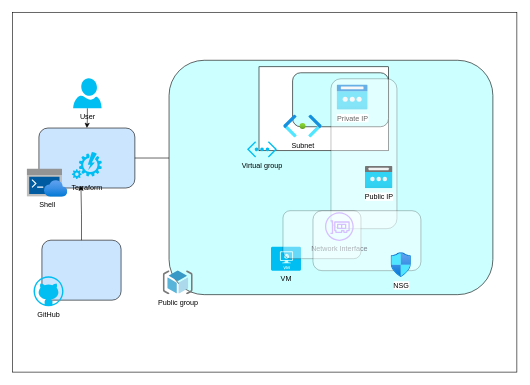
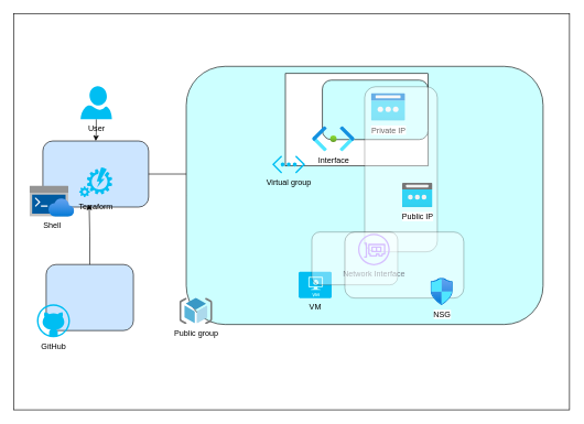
  <mxCell id="0" />
  <mxCell id="1" parent="0" />
  <mxCell id="2" value="" style="rounded=0;whiteSpace=wrap;html=1;" vertex="1" parent="1"><mxGeometry x="20" y="20" width="841" height="600" as="geometry" /></mxCell>
  <mxCell id="3" style="edgeStyle=orthogonalEdgeStyle;rounded=0;orthogonalLoop=1;jettySize=auto;html=1;entryX=0.5;entryY=0;entryDx=0;entryDy=0;" edge="1" parent="1" source="4" target="6"><mxGeometry relative="1" as="geometry" /></mxCell>
  <mxCell id="4" value="User" style="verticalLabelPosition=bottom;html=1;verticalAlign=top;align=center;strokeColor=none;fillColor=#00BEF2;shape=mxgraph.azure.user;" vertex="1" parent="1"><mxGeometry x="121" y="130" width="47.5" height="50" as="geometry" /></mxCell>
  <mxCell id="5" value="" style="group" vertex="1" connectable="0" parent="1"><mxGeometry x="44" y="213" width="180" height="115" as="geometry" /></mxCell>
  <mxCell id="6" value="" style="rounded=1;whiteSpace=wrap;html=1;fillColor=#CCE5FF;" vertex="1" parent="5"><mxGeometry x="20" width="160" height="100" as="geometry" /></mxCell>
  <mxCell id="7" value="Shell" style="image;aspect=fixed;html=1;points=[];align=center;fontSize=12;image=img/lib/azure2/other/Azure_Cloud_Shell.svg;" vertex="1" parent="5"><mxGeometry y="67.8" width="68" height="47.2" as="geometry" /></mxCell>
  <mxCell id="8" value="Terraform" style="verticalLabelPosition=bottom;html=1;verticalAlign=top;align=center;strokeColor=none;fillColor=#00BEF2;shape=mxgraph.azure.automation;pointerEvents=1;" vertex="1" parent="5"><mxGeometry x="75" y="40" width="50" height="45" as="geometry" /></mxCell>
  <mxCell id="9" value="" style="group" vertex="1" connectable="0" parent="1"><mxGeometry x="55" y="400" width="146" height="110" as="geometry" /></mxCell>
  <mxCell id="10" value="" style="rounded=1;whiteSpace=wrap;html=1;fillColor=#CCE5FF;" vertex="1" parent="9"><mxGeometry x="14" width="132" height="100" as="geometry" /></mxCell>
  <mxCell id="11" value="GitHub" style="verticalLabelPosition=bottom;html=1;verticalAlign=top;align=center;strokeColor=none;fillColor=#00BEF2;shape=mxgraph.azure.github_code;pointerEvents=1;" vertex="1" parent="9"><mxGeometry y="60" width="50" height="50" as="geometry" /></mxCell>
  <mxCell id="12" style="edgeStyle=orthogonalEdgeStyle;rounded=0;orthogonalLoop=1;jettySize=auto;html=1;entryX=0.438;entryY=0.96;entryDx=0;entryDy=0;entryPerimeter=0;" edge="1" parent="1" source="10" target="6"><mxGeometry relative="1" as="geometry" /></mxCell>
  <mxCell id="13" style="edgeStyle=orthogonalEdgeStyle;rounded=0;orthogonalLoop=1;jettySize=auto;html=1;entryX=0;entryY=0.5;entryDx=0;entryDy=0;" edge="1" parent="1" source="6" target="15"><mxGeometry relative="1" as="geometry"><Array as="points"><mxPoint x="311" y="263" /><mxPoint x="311" y="350" /><mxPoint x="361" y="350" /></Array></mxGeometry></mxCell>
  <mxCell id="14" value="" style="group" vertex="1" connectable="0" parent="1"><mxGeometry x="271" y="100" width="550" height="390.84" as="geometry" /></mxCell>
  <mxCell id="15" value="" style="rounded=1;whiteSpace=wrap;html=1;fillColor=#CCFFFF;" vertex="1" parent="14"><mxGeometry x="10" width="540" height="390.84" as="geometry" /></mxCell>
  <mxCell id="16" value="Public group" style="image;sketch=0;aspect=fixed;html=1;points=[];align=center;fontSize=12;image=img/lib/mscae/ResourceGroup.svg;" vertex="1" parent="14"><mxGeometry y="350.84" width="50" height="40" as="geometry" /></mxCell>
  <mxCell id="17" value="" style="group" vertex="1" connectable="0" parent="14"><mxGeometry x="140" y="10.84" width="236" height="151.5" as="geometry" /></mxCell>
  <mxCell id="18" value="" style="rounded=0;whiteSpace=wrap;html=1;" vertex="1" parent="17"><mxGeometry x="20" width="216" height="140" as="geometry" /></mxCell>
  <mxCell id="19" value="Virtual group" style="verticalLabelPosition=bottom;html=1;verticalAlign=top;align=center;strokeColor=none;fillColor=#00BEF2;shape=mxgraph.azure.virtual_network;pointerEvents=1;" vertex="1" parent="17"><mxGeometry y="124" width="50" height="27.5" as="geometry" /></mxCell>
  <mxCell id="20" value="" style="rounded=1;whiteSpace=wrap;html=1;fillColor=#CCFFFF;" vertex="1" parent="17"><mxGeometry x="76" y="10" width="160" height="90" as="geometry" /></mxCell>
- <mxCell id="21" value="Subnet" style="image;aspect=fixed;html=1;points=[];align=center;fontSize=12;image=img/lib/azure2/networking/Subnet.svg;" vertex="1" parent="17"><mxGeometry x="61" y="80" width="64" height="38.32" as="geometry" /></mxCell>
+ <mxCell id="21" value="Interface" style="image;aspect=fixed;html=1;points=[];align=center;fontSize=12;image=img/lib/azure2/networking/Subnet.svg;" vertex="1" parent="17"><mxGeometry x="61" y="80" width="64" height="38.32" as="geometry" /></mxCell>
  <mxCell id="22" value="Private IP" style="image;aspect=fixed;html=1;points=[];align=center;fontSize=12;image=img/lib/azure2/networking/Public_IP_Addresses_Classic.svg;" vertex="1" parent="17"><mxGeometry x="150" y="30" width="51.69" height="42" as="geometry" /></mxCell>
  <mxCell id="23" value="" style="rounded=1;whiteSpace=wrap;html=1;gradientColor=none;opacity=40;" vertex="1" parent="14"><mxGeometry x="280" y="30.84" width="110" height="250" as="geometry" /></mxCell>
  <mxCell id="24" value="Network Interface&lt;div&gt;&lt;br&gt;&lt;/div&gt;" style="sketch=0;outlineConnect=0;fontColor=#232F3E;gradientColor=none;fillColor=#8C4FFF;strokeColor=none;dashed=0;verticalLabelPosition=bottom;verticalAlign=top;align=center;html=1;fontSize=12;fontStyle=0;aspect=fixed;pointerEvents=1;shape=mxgraph.aws4.elastic_network_interface;" vertex="1" parent="14"><mxGeometry x="270" y="253.34" width="48" height="48" as="geometry" /></mxCell>
  <mxCell id="25" value="Public IP" style="image;aspect=fixed;html=1;points=[];align=center;fontSize=12;image=img/lib/azure2/networking/Public_IP_Addresses.svg;" vertex="1" parent="14"><mxGeometry x="336.88" y="176.92" width="46.25" height="37" as="geometry" /></mxCell>
  <mxCell id="26" value="VM" style="verticalLabelPosition=bottom;html=1;verticalAlign=top;align=center;strokeColor=none;fillColor=#00BEF2;shape=mxgraph.azure.virtual_machine;" vertex="1" parent="14"><mxGeometry x="180" y="310.84" width="50" height="40" as="geometry" /></mxCell>
  <mxCell id="27" value="" style="rounded=1;whiteSpace=wrap;html=1;opacity=40;" vertex="1" parent="14"><mxGeometry x="200" y="250.84" width="130" height="80" as="geometry" /></mxCell>
  <mxCell id="28" value="" style="rounded=1;whiteSpace=wrap;html=1;opacity=40;" vertex="1" parent="14"><mxGeometry x="250" y="250.84" width="180" height="100" as="geometry" /></mxCell>
  <mxCell id="29" value="NSG" style="image;aspect=fixed;html=1;points=[];align=center;fontSize=12;image=img/lib/azure2/networking/Network_Security_Groups.svg;" vertex="1" parent="14"><mxGeometry x="380" y="320.84" width="33.76" height="41" as="geometry" /></mxCell>
